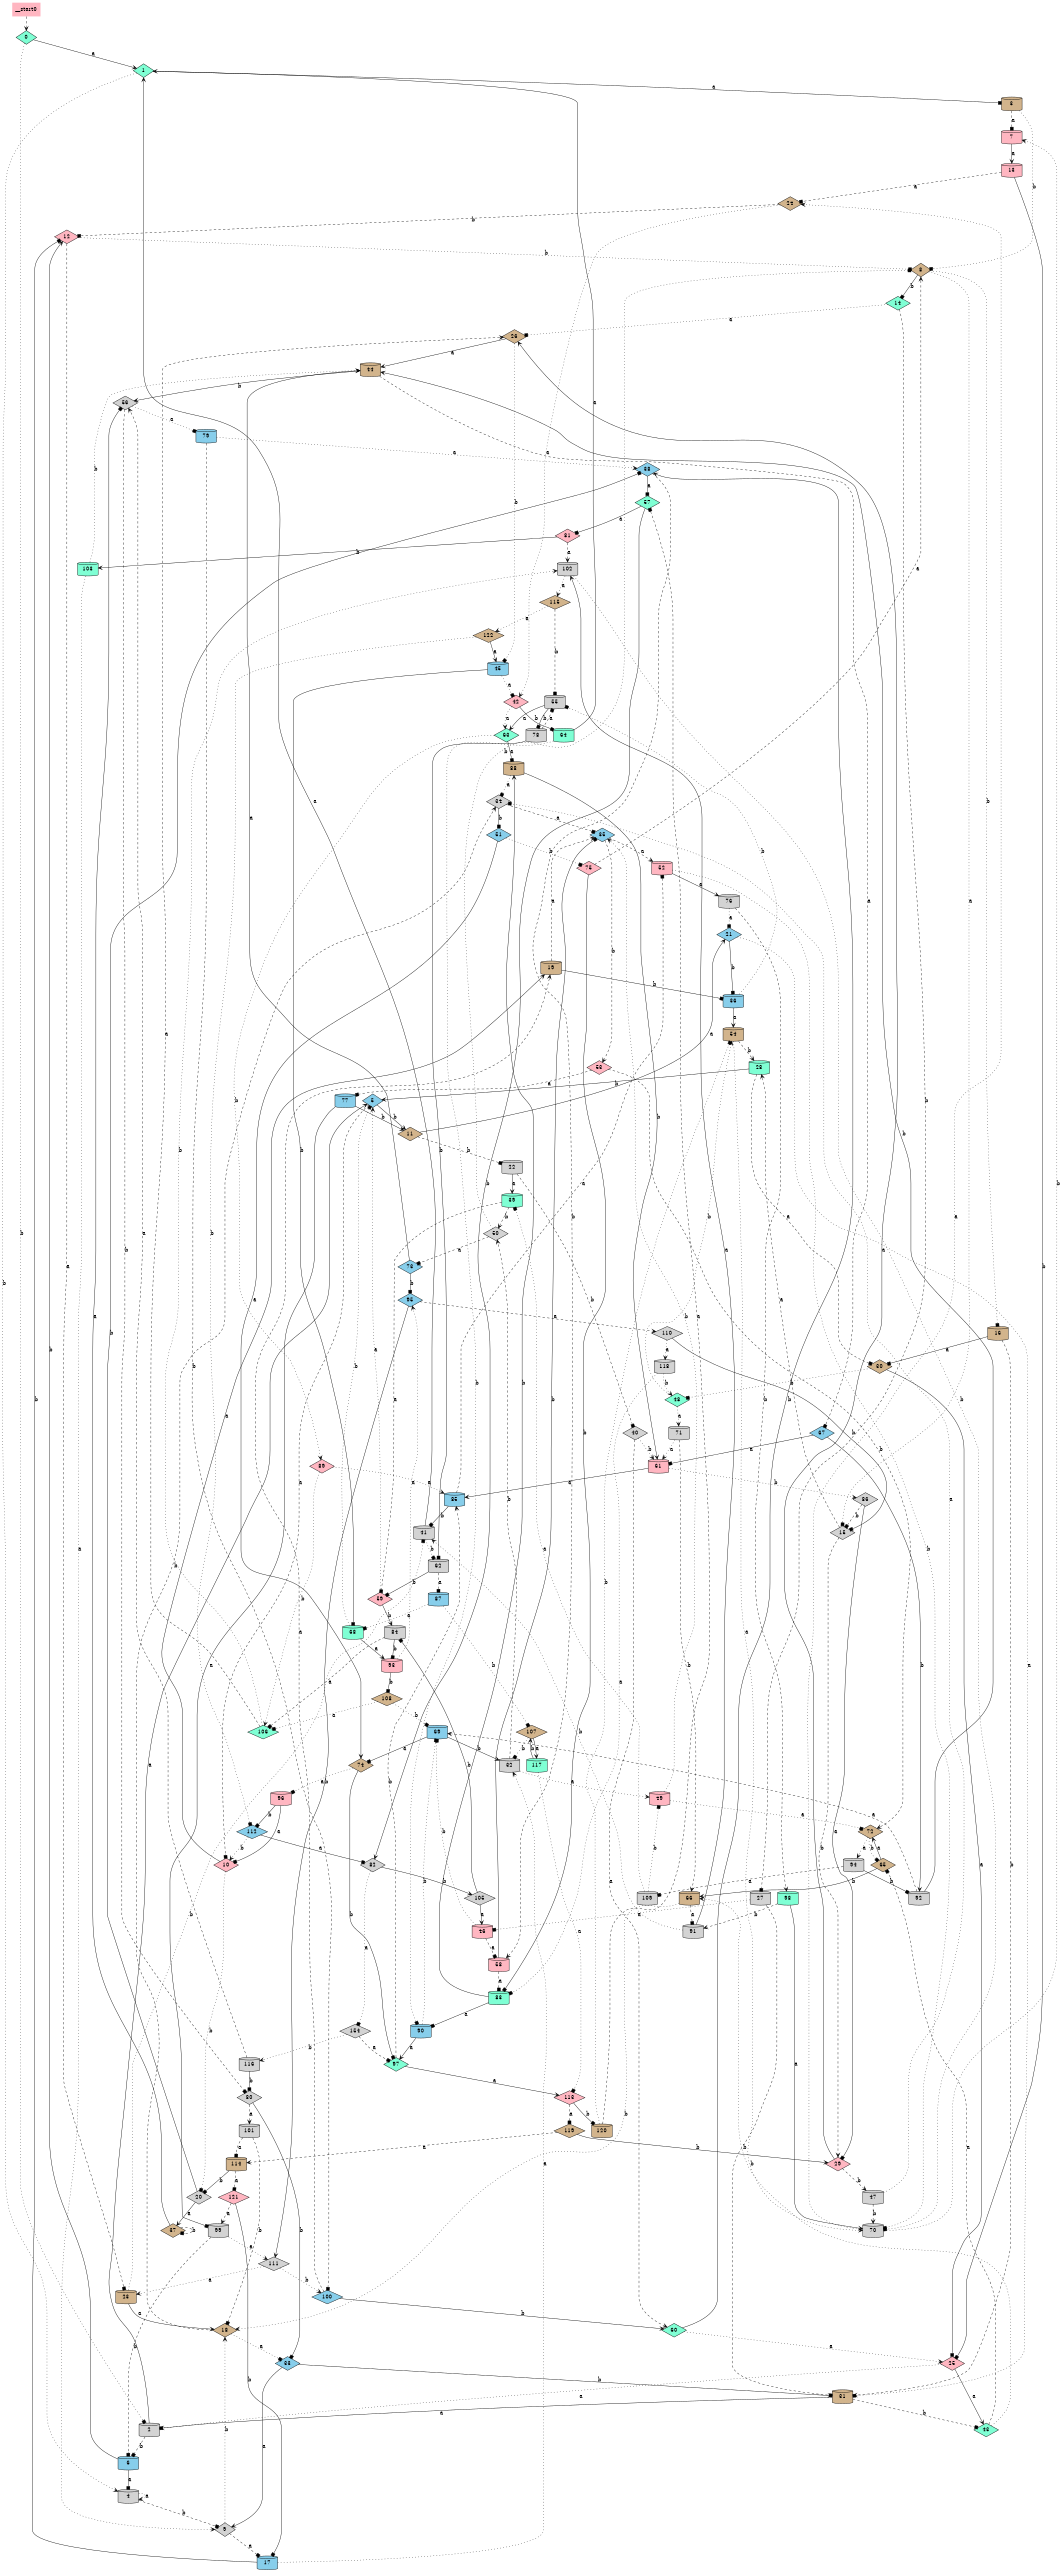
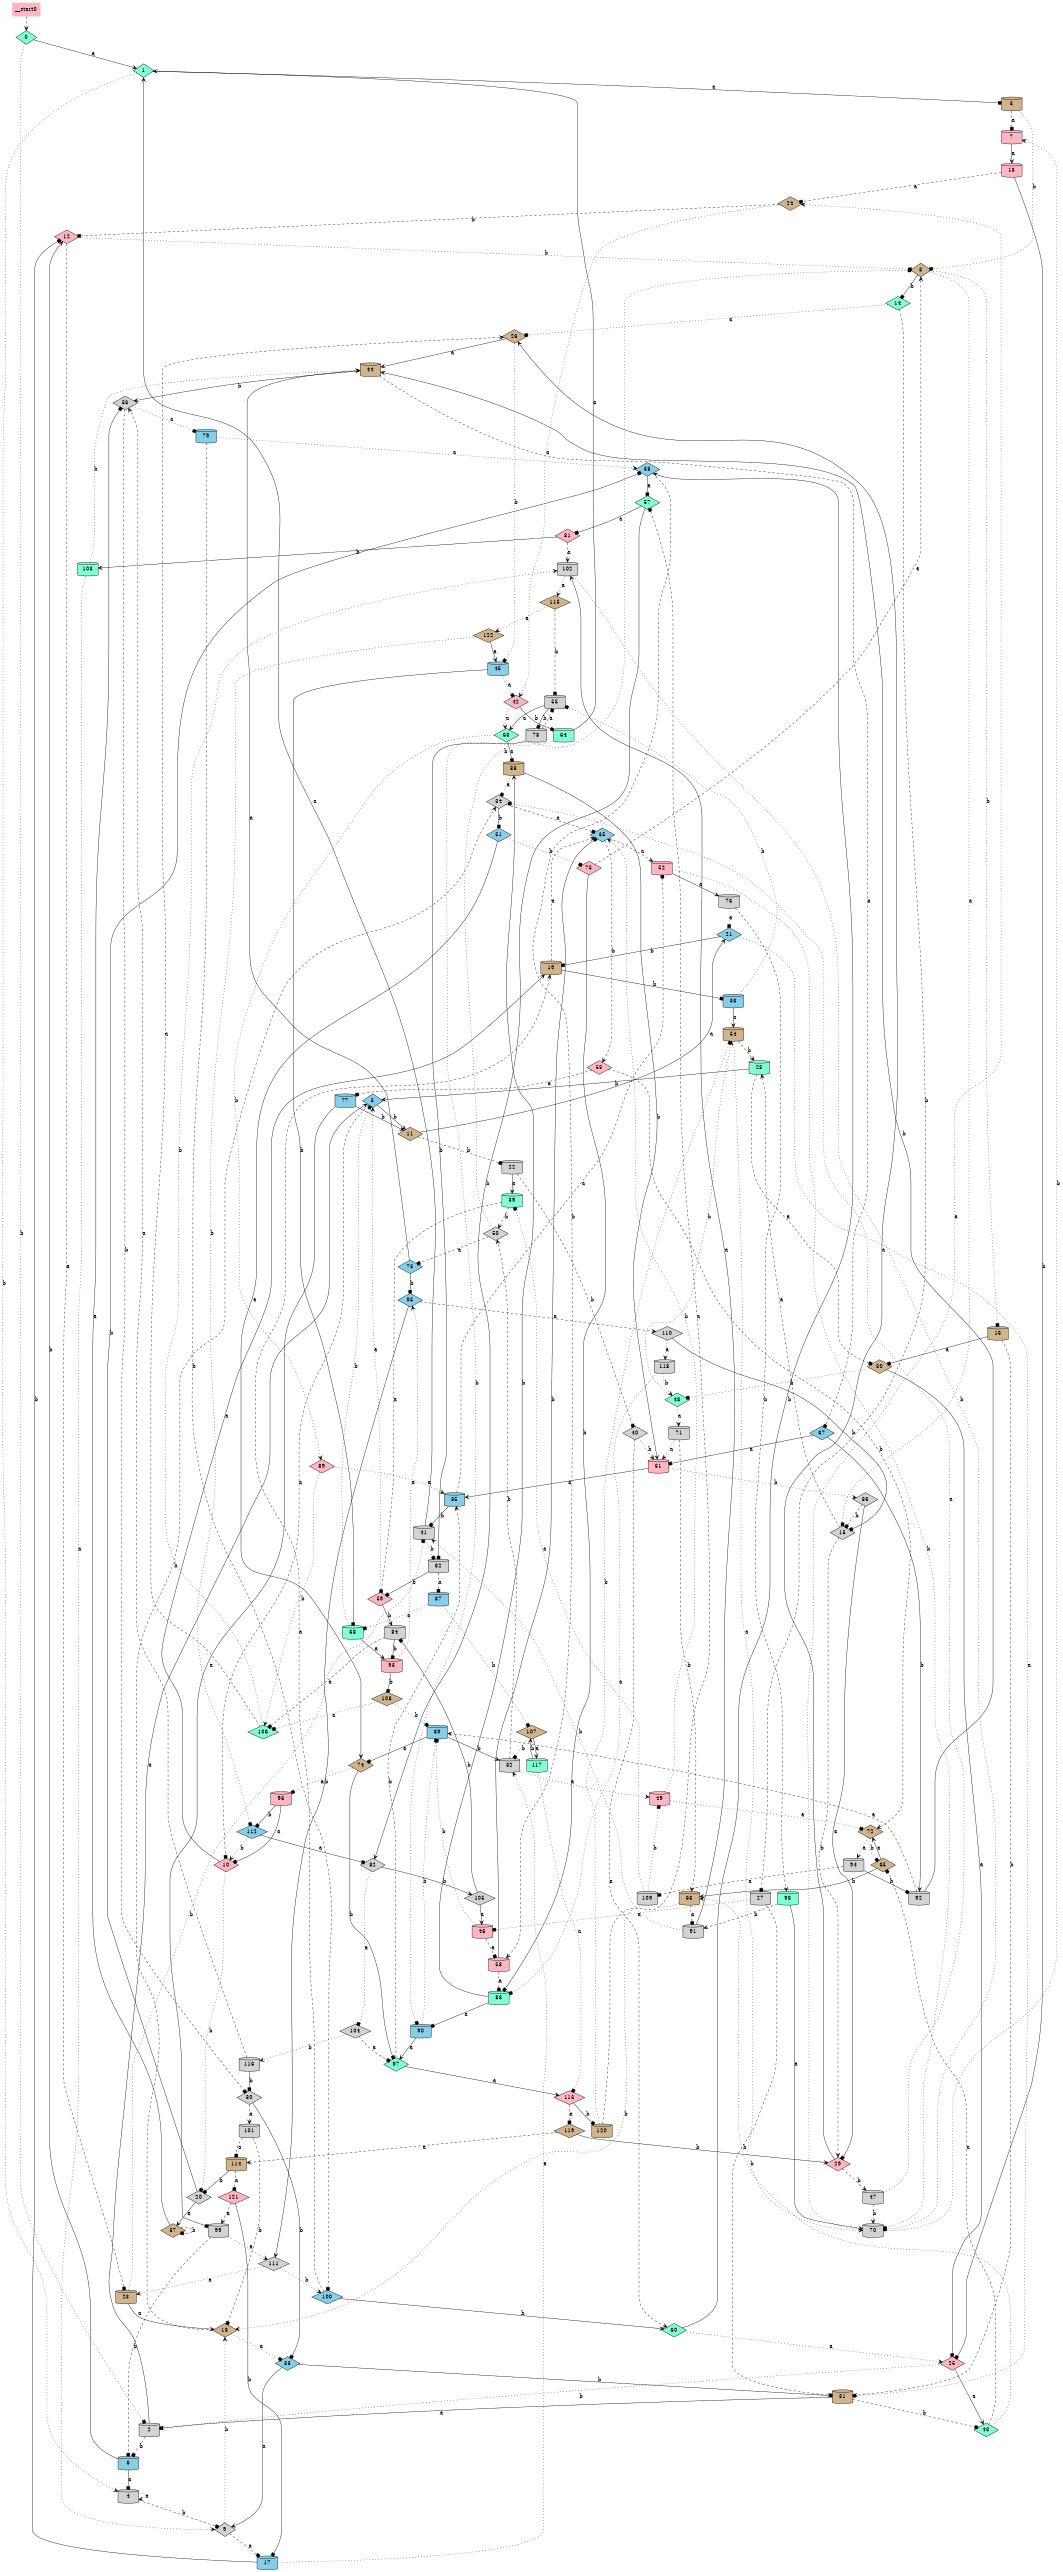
  digraph {
    node [fillcolor=lightgrey shape=diamond style=filled]
    edge [arrowhead=box style=solid]
    __start0 [fillcolor=lightpink shape=none]
    0 [fillcolor=aquamarine]
    1 [fillcolor=aquamarine]
    2 [shape=cylinder]
    3 [fillcolor=tan shape=cylinder]
    4 [shape=cylinder]
    5 [fillcolor=skyblue]
    6 [fillcolor=skyblue shape=cylinder]
    7 [fillcolor=lightpink shape=cylinder]
    8 [fillcolor=tan]
    9
    10 [fillcolor=lightpink]
    11 [fillcolor=tan]
    12 [fillcolor=lightpink]
    13 [fillcolor=lightpink shape=cylinder]
    14 [fillcolor=aquamarine]
    15
    16 [fillcolor=tan shape=cylinder]
    17 [fillcolor=skyblue shape=cylinder]
    18 [fillcolor=tan]
    19 [fillcolor=tan shape=cylinder]
    20
    21 [fillcolor=skyblue]
    22 [shape=cylinder]
    23 [fillcolor=tan shape=cylinder]
    24 [fillcolor=tan]
    25 [fillcolor=lightpink]
    26 [fillcolor=tan]
    27 [shape=cylinder]
    28 [fillcolor=aquamarine shape=cylinder]
    29 [fillcolor=lightpink]
    30 [fillcolor=tan]
    31 [fillcolor=tan shape=cylinder]
    32 [shape=cylinder]
    33 [fillcolor=skyblue]
    34
    35 [fillcolor=skyblue]
    36 [fillcolor=skyblue shape=cylinder]
    37 [fillcolor=tan]
    38 [fillcolor=skyblue]
    39 [fillcolor=aquamarine shape=cylinder]
    40
    41 [shape=cylinder]
    42 [fillcolor=lightpink]
    43 [fillcolor=aquamarine]
    44 [fillcolor=tan shape=cylinder]
    45 [fillcolor=skyblue shape=cylinder]
    46 [fillcolor=lightpink shape=cylinder]
    47 [shape=cylinder]
    48 [fillcolor=aquamarine]
    49 [fillcolor=lightpink shape=cylinder]
    50
    51 [fillcolor=skyblue]
    52 [fillcolor=lightpink shape=cylinder]
    53 [fillcolor=lightpink]
    54 [fillcolor=tan shape=cylinder]
    55 [shape=cylinder]
    56
    57 [fillcolor=aquamarine]
    58 [fillcolor=lightpink shape=cylinder]
    59 [fillcolor=lightpink]
    60 [fillcolor=aquamarine]
    61 [fillcolor=lightpink shape=cylinder]
    62 [shape=cylinder]
    63 [fillcolor=aquamarine]
    64 [fillcolor=aquamarine shape=cylinder]
    65 [fillcolor=tan]
    66 [fillcolor=tan shape=cylinder]
    67 [fillcolor=skyblue]
    68 [fillcolor=aquamarine shape=cylinder]
    69 [fillcolor=skyblue shape=cylinder]
    70 [shape=cylinder]
    71 [shape=cylinder]
    72 [fillcolor=tan]
    73 [fillcolor=skyblue]
    74 [fillcolor=tan]
    75 [fillcolor=lightpink]
    76 [shape=cylinder]
    77 [fillcolor=skyblue shape=cylinder]
    78 [shape=cylinder]
    79 [fillcolor=skyblue shape=cylinder]
    80
    81 [fillcolor=lightpink]
    82
    83 [fillcolor=aquamarine shape=cylinder]
    84 [shape=cylinder]
    85 [fillcolor=skyblue shape=cylinder]
    86
    87 [fillcolor=skyblue shape=cylinder]
    88 [fillcolor=tan shape=cylinder]
    89 [fillcolor=lightpink]
    90 [fillcolor=skyblue shape=cylinder]
    91 [shape=cylinder]
    92 [shape=cylinder]
    93 [fillcolor=lightpink shape=cylinder]
    94 [shape=cylinder]
    95 [fillcolor=skyblue]
    96 [fillcolor=lightpink shape=cylinder]
    97 [fillcolor=aquamarine]
    98 [fillcolor=aquamarine shape=cylinder]
    99 [shape=cylinder]
    100 [fillcolor=skyblue]
    101 [shape=cylinder]
    102 [shape=cylinder]
    103 [fillcolor=aquamarine shape=cylinder]
-   104 [label=154]
+   104
    105
    106 [fillcolor=aquamarine]
    107 [fillcolor=tan]
    108 [fillcolor=tan]
    109 [shape=cylinder]
    110
    111
    112 [fillcolor=skyblue]
    113 [fillcolor=lightpink]
    114 [fillcolor=tan shape=cylinder]
    115 [fillcolor=tan]
    116 [shape=cylinder]
    117 [fillcolor=aquamarine shape=cylinder]
    118 [shape=cylinder]
    119 [fillcolor=tan]
    120 [fillcolor=tan shape=cylinder]
    121 [fillcolor=lightpink]
    122 [fillcolor=tan]
    __start0 -> 0 [arrowhead=vee style=dashed]
    0 -> 1 [arrowhead=vee label=a]
    0 -> 2 [label=b style=dotted]
    1 -> 3 [label=a]
    1 -> 4 [arrowhead=vee label=b style=dotted]
    2 -> 5 [arrowhead=vee label=a]
    2 -> 6 [label=b style=dashed]
    3 -> 7 [label=a style=dashed]
    3 -> 8 [label=b style=dotted]
    4 -> 4 [arrowhead=vee label=a style=dotted]
    4 -> 9 [label=b style=dashed]
    5 -> 10 [label=a style=dashed]
    5 -> 11 [arrowhead=vee label=b]
    6 -> 4 [label=a]
    6 -> 12 [arrowhead=vee label=b]
    7 -> 13 [arrowhead=vee label=a]
    8 -> 14 [label=b]
    8 -> 15 [label=a style=dotted]
    8 -> 16 [label=b style=dotted]
    9 -> 17 [label=a style=dashed]
    9 -> 18 [arrowhead=vee label=b style=dotted]
    10 -> 19 [arrowhead=vee label=a]
    10 -> 20 [label=b style=dotted]
    11 -> 21 [arrowhead=vee label=a]
    11 -> 22 [label=b style=dashed]
    12 -> 8 [label=b style=dotted]
    12 -> 23 [label=a style=dashed]
    13 -> 24 [label=a style=dashed]
    13 -> 25 [label=b]
    14 -> 26 [label=a style=dotted]
    14 -> 27 [label=b style=dashed]
    15 -> 28 [arrowhead=vee label=a style=dashed]
    15 -> 29 [arrowhead=vee label=b style=dashed]
    16 -> 30 [label=a]
    16 -> 31 [arrowhead=vee label=b style=dashed]
    17 -> 12 [label=b]
    17 -> 32 [arrowhead=vee label=a style=dotted]
    18 -> 33 [label=a style=dotted]
    18 -> 34 [arrowhead=vee label=b style=dashed]
    19 -> 35 [arrowhead=vee label=a style=dashed]
    19 -> 36 [label=b]
    20 -> 37 [arrowhead=vee label=a]
    20 -> 38 [label=b]
-   21 -> 36 [label=b]
+   21 -> 19 [label=b]
    21 -> 31 [label=a style=dotted]
    22 -> 39 [arrowhead=vee label=a]
    22 -> 40 [label=b style=dashed]
    23 -> 18 [arrowhead=vee label=a]
    23 -> 41 [label=b style=dotted]
    24 -> 12 [label=b style=dashed]
    24 -> 42 [arrowhead=vee label=a style=dotted]
-   25 -> 2 [label=a style=dotted]
+   25 -> 2 [label=b style=dotted]
    25 -> 43 [arrowhead=vee label=a]
    26 -> 44 [arrowhead=vee label=a]
    26 -> 45 [label=b style=dotted]
    27 -> 31 [label=b style=dashed]
    27 -> 46 [label=a style=dotted]
    28 -> 5 [arrowhead=vee label=b]
    28 -> 30 [label=a style=dashed]
    29 -> 26 [arrowhead=vee label=a]
    29 -> 47 [arrowhead=vee label=b style=dashed]
    30 -> 25 [label=a]
    30 -> 48 [label=b style=dotted]
    31 -> 2 [arrowhead=vee label=a]
    31 -> 43 [label=b style=dashed]
    32 -> 49 [arrowhead=vee label=a style=dotted]
    32 -> 50 [arrowhead=vee label=b style=dashed]
    33 -> 9 [arrowhead=vee label=a]
    33 -> 31 [arrowhead=vee label=b]
    34 -> 35 [label=a style=dashed]
    34 -> 51 [label=b]
    35 -> 52 [arrowhead=vee label=a style=dashed]
    35 -> 53 [arrowhead=vee label=b style=dashed]
    36 -> 54 [arrowhead=vee label=a]
    36 -> 55 [label=b style=dotted]
    37 -> 37 [label=b style=dashed]
    37 -> 56 [label=a]
    38 -> 57 [label=a]
    38 -> 58 [arrowhead=vee label=b style=dashed]
    39 -> 50 [arrowhead=vee label=b style=dashed]
    39 -> 59 [label=a style=dashed]
    40 -> 60 [arrowhead=vee label=a style=dashed]
    40 -> 61 [arrowhead=vee label=b style=dotted]
    41 -> 1 [arrowhead=vee label=a]
    41 -> 62 [label=b style=dotted]
    42 -> 63 [arrowhead=vee label=a style=dotted]
    42 -> 64 [label=b]
    43 -> 65 [label=a style=dashed]
    43 -> 66 [arrowhead=vee label=b style=dotted]
    44 -> 56 [arrowhead=vee label=b]
    44 -> 67 [label=a style=dashed]
    45 -> 42 [label=a style=dotted]
    45 -> 68 [label=b]
    46 -> 58 [label=a style=dashed]
    46 -> 69 [label=b style=dotted]
    47 -> 34 [label=a style=dotted]
    47 -> 70 [arrowhead=vee label=b style=dashed]
    48 -> 54 [arrowhead=vee label=b style=dotted]
    48 -> 71 [arrowhead=vee label=a style=dotted]
    49 -> 35 [arrowhead=vee label=b style=dotted]
    49 -> 72 [label=a style=dotted]
    50 -> 8 [label=b style=dotted]
    50 -> 73 [label=a style=dashed]
    51 -> 74 [arrowhead=vee label=a]
    51 -> 75 [label=b style=dotted]
    52 -> 70 [label=b style=dotted]
    52 -> 76 [arrowhead=vee label=a]
    53 -> 72 [arrowhead=vee label=b style=dashed]
    53 -> 77 [label=a style=dashed]
    54 -> 28 [arrowhead=vee label=b style=dashed]
    54 -> 70 [arrowhead=vee label=a style=dotted]
    55 -> 63 [arrowhead=vee label=a]
    55 -> 78 [label=b]
    56 -> 79 [label=a style=dotted]
    56 -> 80 [label=b style=dashed]
    57 -> 81 [label=a]
    57 -> 82 [arrowhead=vee label=b]
    58 -> 35 [label=b]
    58 -> 83 [label=a style=dashed]
    59 -> 5 [arrowhead=vee label=a style=dotted]
    59 -> 84 [arrowhead=vee label=b]
    60 -> 25 [arrowhead=vee label=a style=dotted]
    60 -> 38 [arrowhead=vee label=b]
    61 -> 85 [arrowhead=vee label=a]
    61 -> 86 [arrowhead=vee label=b style=dotted]
    62 -> 59 [label=b]
    62 -> 87 [label=a style=dashed]
    63 -> 88 [label=a]
    63 -> 89 [arrowhead=vee label=b style=dotted]
    64 -> 1 [arrowhead=vee label=a]
    64 -> 90 [label=b style=dotted]
    65 -> 66 [arrowhead=vee label=b]
    65 -> 72 [arrowhead=vee label=a]
    66 -> 18 [arrowhead=vee label=b style=dotted]
    66 -> 91 [label=a style=dashed]
    67 -> 61 [label=a]
    67 -> 92 [arrowhead=vee label=b]
    68 -> 5 [label=b style=dotted]
    68 -> 93 [arrowhead=vee label=a]
    69 -> 32 [arrowhead=vee label=b]
    69 -> 74 [label=a]
    70 -> 7 [arrowhead=vee label=b style=dotted]
    70 -> 24 [arrowhead=vee label=a style=dotted]
    71 -> 61 [arrowhead=vee label=a style=dotted]
    71 -> 66 [arrowhead=vee label=b style=dashed]
    72 -> 65 [label=b style=dotted]
    72 -> 94 [arrowhead=vee label=a style=dotted]
    73 -> 44 [arrowhead=vee label=a]
    73 -> 95 [label=b]
    74 -> 96 [label=a style=dotted]
    74 -> 97 [label=b]
    75 -> 8 [arrowhead=vee label=a style=dashed]
    75 -> 83 [label=b]
    76 -> 21 [label=a style=dotted]
    76 -> 98 [arrowhead=vee label=b style=dashed]
    77 -> 11 [arrowhead=vee label=b]
    77 -> 99 [label=a]
    78 -> 55 [label=a style=dashed]
    78 -> 62 [label=b]
    79 -> 38 [arrowhead=vee label=a style=dotted]
    79 -> 100 [label=b style=dashed]
    80 -> 33 [label=b]
    80 -> 101 [arrowhead=vee label=a style=dashed]
    81 -> 102 [arrowhead=vee label=a style=dashed]
    81 -> 103 [arrowhead=vee label=b]
    82 -> 104 [label=a style=dotted]
    82 -> 105 [arrowhead=vee label=b]
    83 -> 88 [arrowhead=vee label=b]
    83 -> 90 [label=a]
    84 -> 93 [label=b]
    84 -> 106 [label=a style=dashed]
    85 -> 41 [label=b]
    85 -> 52 [label=a style=dashed]
    86 -> 15 [label=b style=dashed]
    86 -> 29 [label=a]
    87 -> 68 [label=a style=dotted]
    87 -> 107 [label=b style=dotted]
    88 -> 34 [label=a style=dotted]
    88 -> 61 [arrowhead=vee label=b]
    89 -> 85 [arrowhead=vee label=a style=dotted]
    89 -> 106 [arrowhead=vee label=b style=dotted]
    90 -> 69 [label=b style=dotted]
    90 -> 97 [arrowhead=vee label=a]
    91 -> 41 [arrowhead=vee label=b style=dotted]
    91 -> 102 [arrowhead=vee label=a]
    92 -> 44 [arrowhead=vee label=b]
    92 -> 69 [arrowhead=vee label=a style=dashed]
    93 -> 95 [arrowhead=vee label=a style=dotted]
    93 -> 108 [label=b]
    94 -> 92 [label=b]
    94 -> 109 [label=a style=dashed]
    95 -> 110 [arrowhead=vee label=a style=dashed]
    95 -> 111 [arrowhead=vee label=b]
    96 -> 10 [label=a]
    96 -> 112 [label=b]
    97 -> 85 [arrowhead=vee label=b style=dashed]
    97 -> 113 [arrowhead=vee label=a]
    98 -> 70 [arrowhead=vee label=a]
    98 -> 91 [arrowhead=vee label=b style=dashed]
    99 -> 6 [label=b style=dashed]
    99 -> 111 [arrowhead=vee label=a style=dotted]
    100 -> 19 [arrowhead=vee label=a style=dashed]
    100 -> 60 [arrowhead=vee label=b]
    101 -> 18 [label=b style=dashed]
    101 -> 114 [label=a style=dashed]
    102 -> 70 [label=b style=dotted]
    102 -> 115 [arrowhead=vee label=a style=dotted]
    103 -> 9 [arrowhead=vee label=a style=dotted]
    103 -> 44 [arrowhead=vee label=b style=dotted]
    104 -> 97 [label=a style=dashed]
    104 -> 116 [arrowhead=vee label=b style=dotted]
    105 -> 46 [arrowhead=vee label=a]
    105 -> 84 [label=b]
    106 -> 26 [arrowhead=vee label=a style=dashed]
    106 -> 102 [arrowhead=vee label=b style=dotted]
    107 -> 32 [label=b style=dotted]
    107 -> 117 [arrowhead=vee label=a]
    108 -> 69 [label=b style=dotted]
    108 -> 106 [label=a style=dotted]
    109 -> 39 [label=a style=dotted]
    109 -> 49 [label=b style=dotted]
    110 -> 15 [label=b]
    110 -> 118 [arrowhead=vee label=a style=dotted]
    111 -> 23 [arrowhead=vee label=a style=dotted]
    111 -> 100 [arrowhead=vee label=b style=dotted]
    112 -> 10 [arrowhead=vee label=b style=dotted]
    112 -> 82 [label=a]
    113 -> 119 [label=a style=dashed]
    113 -> 120 [label=b]
    114 -> 20 [label=b]
    114 -> 121 [label=a style=dashed]
    115 -> 55 [label=b style=dashed]
    115 -> 122 [arrowhead=vee label=a style=dotted]
    116 -> 56 [arrowhead=vee label=a style=dashed]
    116 -> 80 [label=b]
    117 -> 107 [arrowhead=vee label=b]
    117 -> 113 [label=a style=dotted]
    118 -> 48 [arrowhead=vee label=b style=dotted]
    118 -> 83 [label=a style=dotted]
    119 -> 29 [arrowhead=vee label=b]
    119 -> 114 [arrowhead=vee label=a style=dashed]
    120 -> 54 [label=b style=dotted]
    120 -> 57 [label=a style=dashed]
    121 -> 17 [label=b]
    121 -> 99 [arrowhead=vee label=a style=dashed]
    122 -> 45 [arrowhead=vee label=a]
    122 -> 112 [label=b style=dotted]
  }
